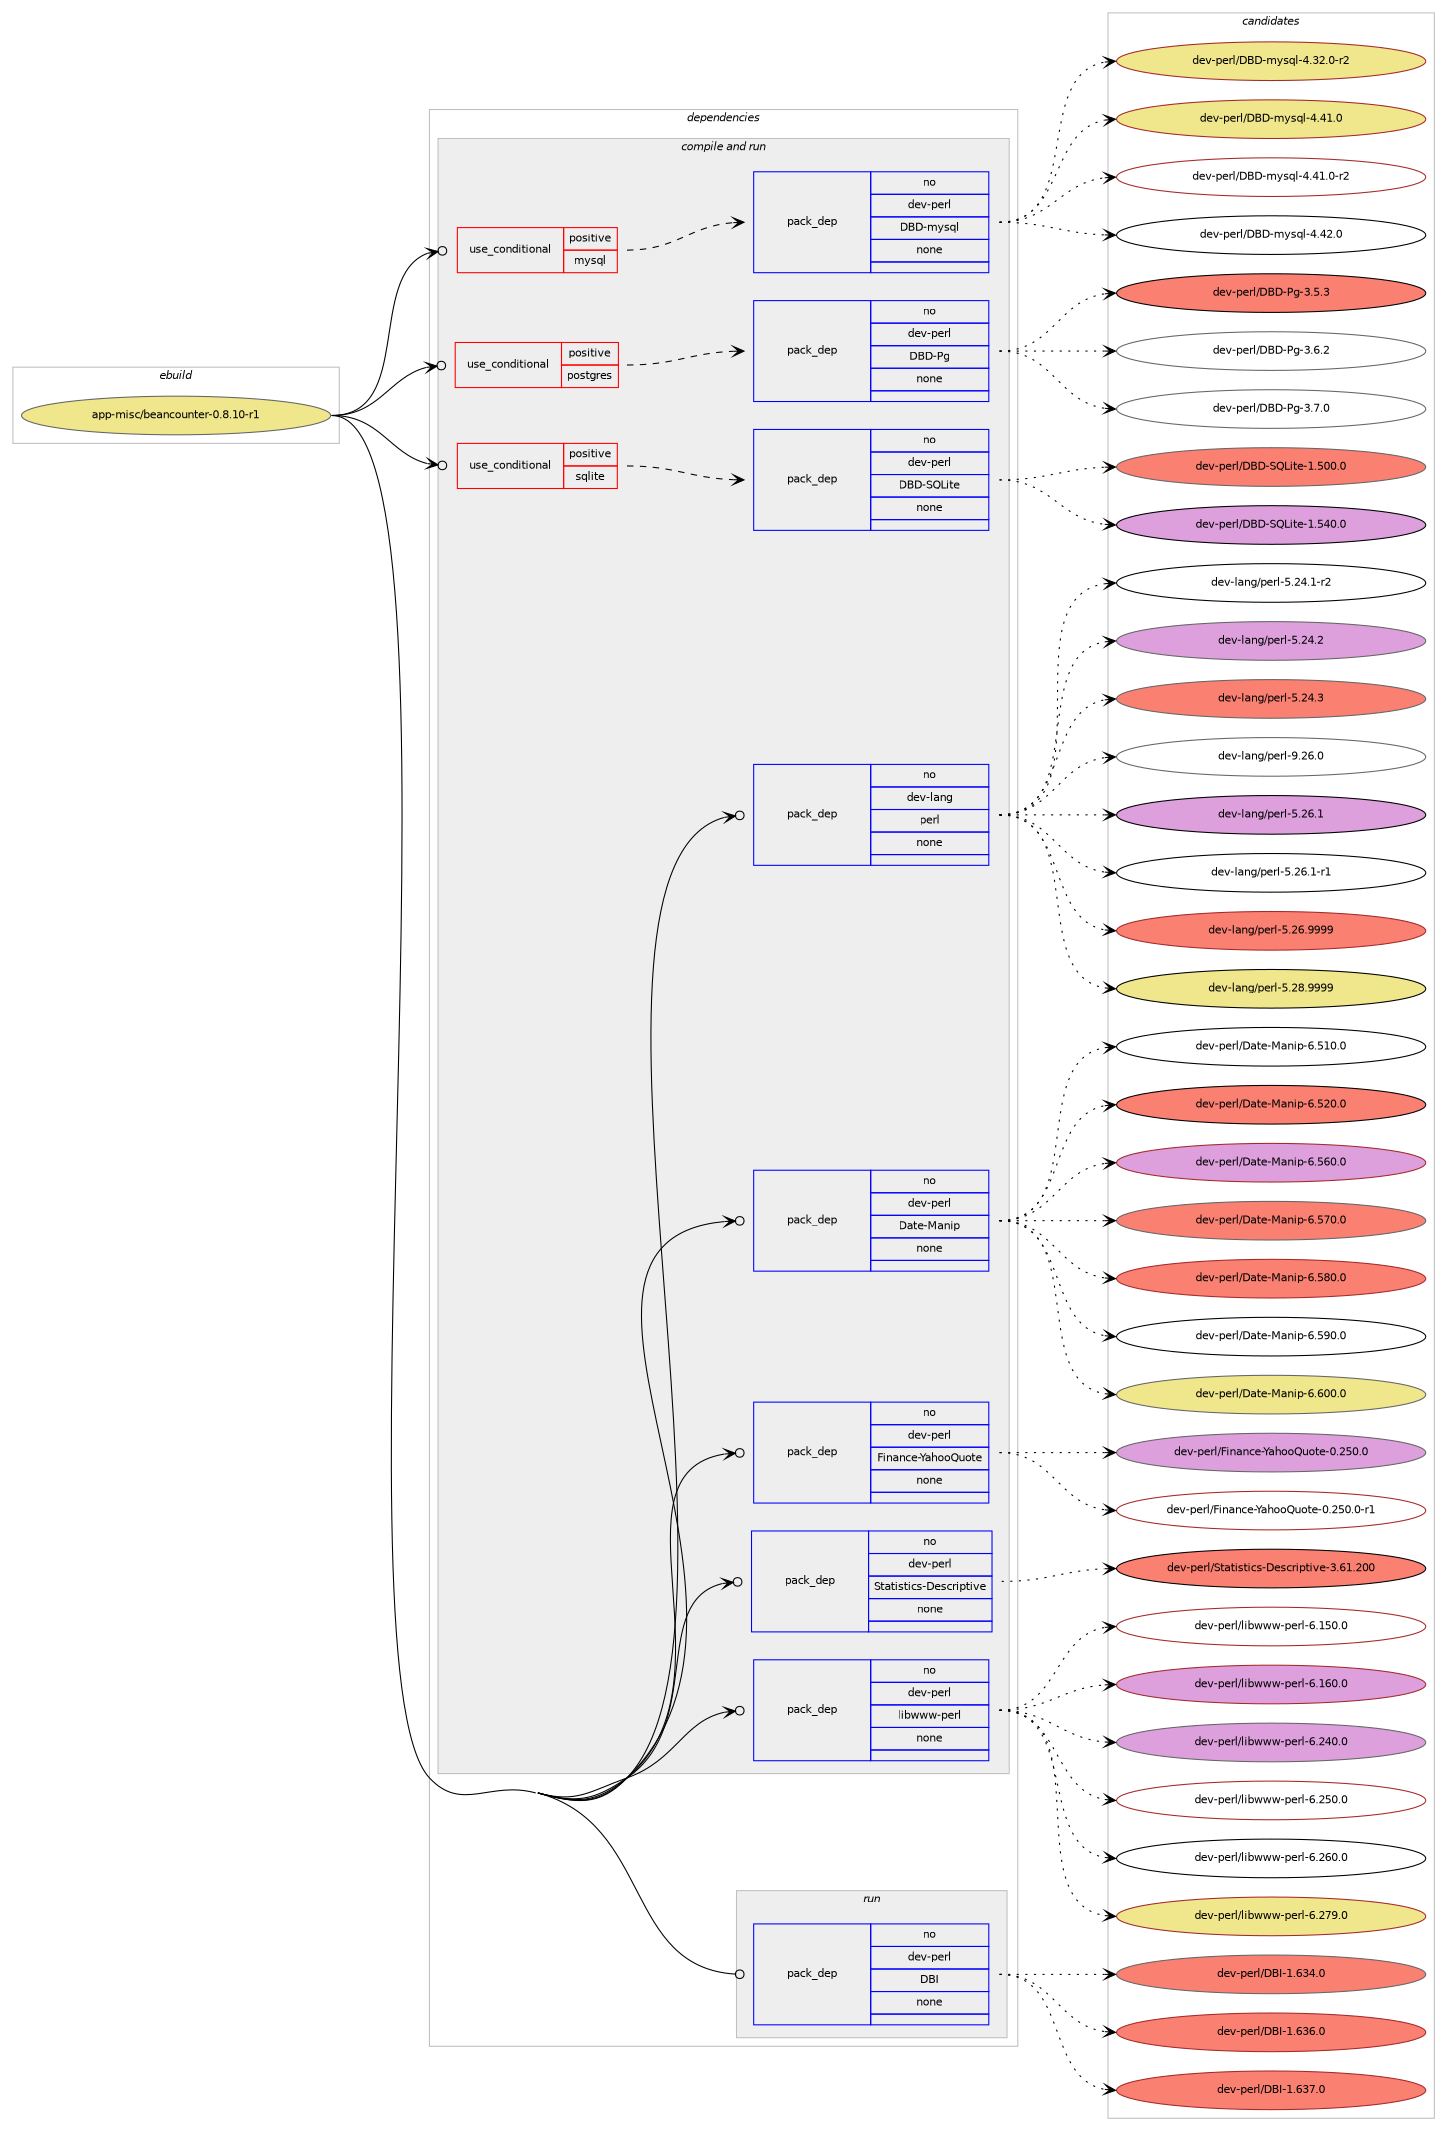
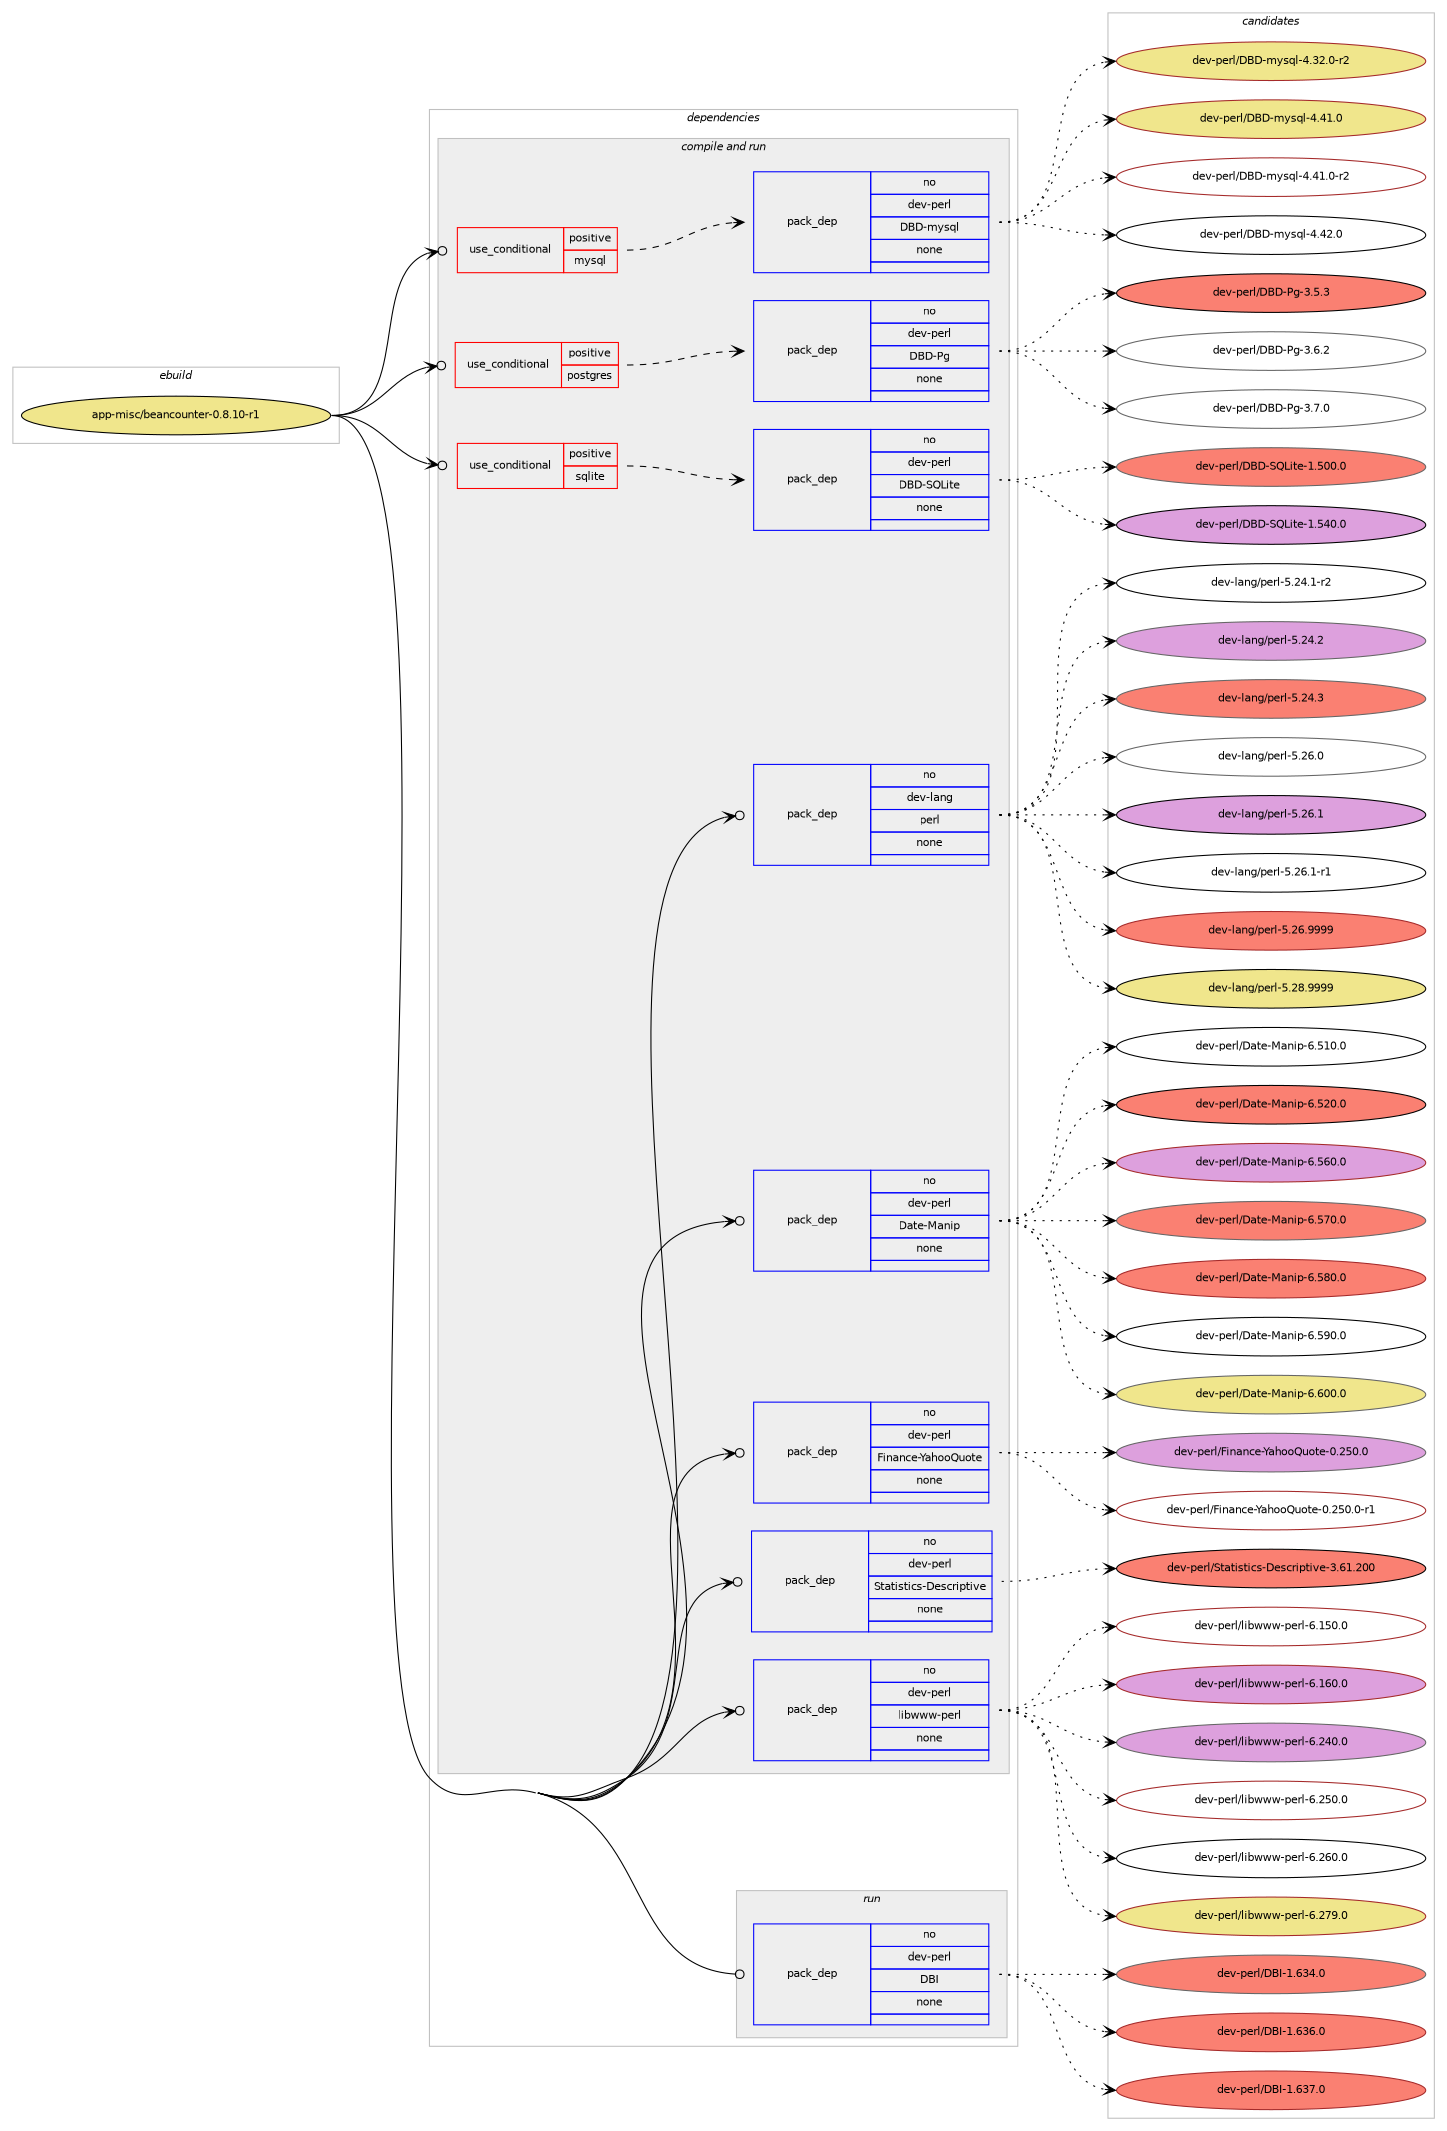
  digraph {
    compound=true
    concentrate=true
    fontname="DejaVu Sans"
    fontsize=10
    newrank=true
    rankdir=LR
    ranksep=1.5
    node [color=brown fillcolor=white fontname="DejaVu Sans" fontsize=10 style=filled]
    edge [arrowhead=vee fontname="DejaVu Sans" headport=w style=dotted tailport=e weight=100]
-   n1 [color=gray40 fillcolor=khaki label="app-misc/beancounter-0.8.10-r1" width=4]
+   n1 [color=black fillcolor=khaki label="app-misc/beancounter-0.8.10-r1" width=4]
    n2 [color=blue label=<<TABLE BORDER="0" CELLBORDER="1" CELLSPACING="0" CELLPADDING="4" WIDTH="220"><TR><TD ROWSPAN="6" CELLPADDING="30">pack_dep</TD></TR><TR><TD WIDTH="110">no</TD></TR><TR><TD>dev-perl</TD></TR><TR><TD>DBD-mysql</TD></TR><TR><TD>none</TD></TR><TR><TD></TD></TR></TABLE>> shape=none fillcolor="" style=""]
    n3 [color=red label=<<TABLE BORDER="0" CELLBORDER="1" CELLSPACING="0" CELLPADDING="4"><TR><TD ROWSPAN="3" CELLPADDING="10">use_conditional</TD></TR><TR><TD>positive</TD></TR><TR><TD>mysql</TD></TR></TABLE>> shape=none fillcolor="" style=""]
    n4 [color=blue label=<<TABLE BORDER="0" CELLBORDER="1" CELLSPACING="0" CELLPADDING="4" WIDTH="220"><TR><TD ROWSPAN="6" CELLPADDING="30">pack_dep</TD></TR><TR><TD WIDTH="110">no</TD></TR><TR><TD>dev-perl</TD></TR><TR><TD>DBD-Pg</TD></TR><TR><TD>none</TD></TR><TR><TD></TD></TR></TABLE>> shape=none fillcolor="" style=""]
    n5 [color=red label=<<TABLE BORDER="0" CELLBORDER="1" CELLSPACING="0" CELLPADDING="4"><TR><TD ROWSPAN="3" CELLPADDING="10">use_conditional</TD></TR><TR><TD>positive</TD></TR><TR><TD>postgres</TD></TR></TABLE>> shape=none fillcolor="" style=""]
    n6 [color=blue label=<<TABLE BORDER="0" CELLBORDER="1" CELLSPACING="0" CELLPADDING="4" WIDTH="220"><TR><TD ROWSPAN="6" CELLPADDING="30">pack_dep</TD></TR><TR><TD WIDTH="110">no</TD></TR><TR><TD>dev-perl</TD></TR><TR><TD>DBD-SQLite</TD></TR><TR><TD>none</TD></TR><TR><TD></TD></TR></TABLE>> shape=none fillcolor="" style=""]
    n7 [color=red label=<<TABLE BORDER="0" CELLBORDER="1" CELLSPACING="0" CELLPADDING="4"><TR><TD ROWSPAN="3" CELLPADDING="10">use_conditional</TD></TR><TR><TD>positive</TD></TR><TR><TD>sqlite</TD></TR></TABLE>> shape=none fillcolor="" style=""]
    n8 [color=blue label=<<TABLE BORDER="0" CELLBORDER="1" CELLSPACING="0" CELLPADDING="4" WIDTH="220"><TR><TD ROWSPAN="6" CELLPADDING="30">pack_dep</TD></TR><TR><TD WIDTH="110">no</TD></TR><TR><TD>dev-lang</TD></TR><TR><TD>perl</TD></TR><TR><TD>none</TD></TR><TR><TD></TD></TR></TABLE>> shape=none fillcolor="" style=""]
    n9 [color=blue label=<<TABLE BORDER="0" CELLBORDER="1" CELLSPACING="0" CELLPADDING="4" WIDTH="220"><TR><TD ROWSPAN="6" CELLPADDING="30">pack_dep</TD></TR><TR><TD WIDTH="110">no</TD></TR><TR><TD>dev-perl</TD></TR><TR><TD>Date-Manip</TD></TR><TR><TD>none</TD></TR><TR><TD></TD></TR></TABLE>> shape=none fillcolor="" style=""]
    n10 [color=blue label=<<TABLE BORDER="0" CELLBORDER="1" CELLSPACING="0" CELLPADDING="4" WIDTH="220"><TR><TD ROWSPAN="6" CELLPADDING="30">pack_dep</TD></TR><TR><TD WIDTH="110">no</TD></TR><TR><TD>dev-perl</TD></TR><TR><TD>Finance-YahooQuote</TD></TR><TR><TD>none</TD></TR><TR><TD></TD></TR></TABLE>> shape=none fillcolor="" style=""]
    n11 [color=blue label=<<TABLE BORDER="0" CELLBORDER="1" CELLSPACING="0" CELLPADDING="4" WIDTH="220"><TR><TD ROWSPAN="6" CELLPADDING="30">pack_dep</TD></TR><TR><TD WIDTH="110">no</TD></TR><TR><TD>dev-perl</TD></TR><TR><TD>Statistics-Descriptive</TD></TR><TR><TD>none</TD></TR><TR><TD></TD></TR></TABLE>> shape=none fillcolor="" style=""]
    n12 [color=blue label=<<TABLE BORDER="0" CELLBORDER="1" CELLSPACING="0" CELLPADDING="4" WIDTH="220"><TR><TD ROWSPAN="6" CELLPADDING="30">pack_dep</TD></TR><TR><TD WIDTH="110">no</TD></TR><TR><TD>dev-perl</TD></TR><TR><TD>libwww-perl</TD></TR><TR><TD>none</TD></TR><TR><TD></TD></TR></TABLE>> shape=none fillcolor="" style=""]
    n13 [color=blue label=<<TABLE BORDER="0" CELLBORDER="1" CELLSPACING="0" CELLPADDING="4" WIDTH="220"><TR><TD ROWSPAN="6" CELLPADDING="30">pack_dep</TD></TR><TR><TD WIDTH="110">no</TD></TR><TR><TD>dev-perl</TD></TR><TR><TD>DBI</TD></TR><TR><TD>none</TD></TR><TR><TD></TD></TR></TABLE>> shape=none fillcolor="" style=""]
    n14 [fillcolor=khaki label="dev-perl/DBD-mysql-4.32.0-r2" width=4]
    n15 [fillcolor=khaki label="dev-perl/DBD-mysql-4.41.0" width=4]
    n16 [label="dev-perl/DBD-mysql-4.41.0-r2" width=4]
    n17 [color=black label="dev-perl/DBD-mysql-4.42.0" width=4]
    n18 [color=black fillcolor=salmon label="dev-perl/DBD-Pg-3.5.3" width=4]
    n19 [color=gray40 label="dev-perl/DBD-Pg-3.6.2" width=4]
    n20 [color=gray40 label="dev-perl/DBD-Pg-3.7.0" width=4]
    n21 [color=gray40 fillcolor=salmon label="dev-perl/DBD-SQLite-1.500.0" width=4]
    n22 [color=black fillcolor=plum label="dev-perl/DBD-SQLite-1.540.0" width=4]
    n23 [color=black label="dev-lang/perl-5.24.1-r2" width=4]
    n24 [color=gray40 fillcolor=plum label="dev-lang/perl-5.24.2" width=4]
    n25 [color=gray40 fillcolor=salmon label="dev-lang/perl-5.24.3" width=4]
-   n26 [color=gray40 label="dev-lang/perl-9.26.0" width=4]
+   n26 [color=gray40 label="dev-lang/perl-5.26.0" width=4]
    n27 [color=black fillcolor=plum label="dev-lang/perl-5.26.1" width=4]
    n28 [color=black label="dev-lang/perl-5.26.1-r1" width=4]
    n29 [fillcolor=salmon label="dev-lang/perl-5.26.9999" width=4]
    n30 [color=black fillcolor=khaki label="dev-lang/perl-5.28.9999" width=4]
    n31 [color=black label="dev-perl/Date-Manip-6.510.0" width=4]
    n32 [color=black fillcolor=salmon label="dev-perl/Date-Manip-6.520.0" width=4]
    n33 [fillcolor=plum label="dev-perl/Date-Manip-6.560.0" width=4]
    n34 [color=gray40 fillcolor=salmon label="dev-perl/Date-Manip-6.570.0" width=4]
    n35 [fillcolor=salmon label="dev-perl/Date-Manip-6.580.0" width=4]
    n36 [color=black label="dev-perl/Date-Manip-6.590.0" width=4]
    n37 [color=gray40 fillcolor=khaki label="dev-perl/Date-Manip-6.600.0" width=4]
    n38 [color=gray40 fillcolor=plum label="dev-perl/Finance-YahooQuote-0.250.0" width=4]
    n39 [label="dev-perl/Finance-YahooQuote-0.250.0-r1" width=4]
    n40 [color=black fillcolor=salmon label="dev-perl/Statistics-Descriptive-3.61.200" width=4]
    n41 [label="dev-perl/libwww-perl-6.150.0" width=4]
    n42 [fillcolor=plum label="dev-perl/libwww-perl-6.160.0" width=4]
    n43 [color=gray40 fillcolor=plum label="dev-perl/libwww-perl-6.240.0" width=4]
    n44 [label="dev-perl/libwww-perl-6.250.0" width=4]
    n45 [color=black label="dev-perl/libwww-perl-6.260.0" width=4]
    n46 [fillcolor=khaki label="dev-perl/libwww-perl-6.279.0" width=4]
    n47 [color=gray40 fillcolor=salmon label="dev-perl/DBI-1.634.0" width=4]
    n48 [fillcolor=salmon label="dev-perl/DBI-1.636.0" width=4]
    n49 [fillcolor=salmon label="dev-perl/DBI-1.637.0" width=4]
    subgraph cluster_1 {
      color=gray
      label=<<i>ebuild</i>>
      rank=same
      n1
    }
    subgraph cluster_2 {
      color=gray
      label=<<i>dependencies</i>>
      subgraph cluster_3 {
        color=gray
        fillcolor="#eeeeee"
        label=<<i>compile</i>>
        style=filled
      }
      subgraph cluster_4 {
        color=gray
        fillcolor="#eeeeee"
        label=<<i>compile and run</i>>
        style=filled
        subgraph sub_5 {
          color=gray
          fillcolor="#eeeeee"
          label=<<i>compile and run</i>>
          style=filled
          n3
          subgraph sub_6 {
            color=gray
            fillcolor="#eeeeee"
            label=<<i>compile and run</i>>
            style=filled
            n2
          }
        }
        subgraph sub_7 {
          color=gray
          fillcolor="#eeeeee"
          label=<<i>compile and run</i>>
          style=filled
          n5
          subgraph sub_8 {
            color=gray
            fillcolor="#eeeeee"
            label=<<i>compile and run</i>>
            style=filled
            n4
          }
        }
        subgraph sub_9 {
          color=gray
          fillcolor="#eeeeee"
          label=<<i>compile and run</i>>
          style=filled
          n7
          subgraph sub_10 {
            color=gray
            fillcolor="#eeeeee"
            label=<<i>compile and run</i>>
            style=filled
            n6
          }
        }
        subgraph sub_11 {
          color=gray
          fillcolor="#eeeeee"
          label=<<i>compile and run</i>>
          style=filled
          n8
        }
        subgraph sub_12 {
          color=gray
          fillcolor="#eeeeee"
          label=<<i>compile and run</i>>
          style=filled
          n9
        }
        subgraph sub_13 {
          color=gray
          fillcolor="#eeeeee"
          label=<<i>compile and run</i>>
          style=filled
          n10
        }
        subgraph sub_14 {
          color=gray
          fillcolor="#eeeeee"
          label=<<i>compile and run</i>>
          style=filled
          n11
        }
        subgraph sub_15 {
          color=gray
          fillcolor="#eeeeee"
          label=<<i>compile and run</i>>
          style=filled
          n12
        }
      }
      subgraph cluster_16 {
        color=gray
        fillcolor="#eeeeee"
        label=<<i>run</i>>
        style=filled
        subgraph sub_17 {
          color=gray
          fillcolor="#eeeeee"
          label=<<i>run</i>>
          style=filled
          n13
        }
      }
    }
    subgraph cluster_18 {
      color=gray
      label=<<i>candidates</i>>
      rank=same
      subgraph sub_19 {
        color=black
        label=<<i>candidates</i>>
        nodesep=1
        rank=same
        n14
        n15
        n16
        n17
      }
      subgraph sub_20 {
        color=black
        label=<<i>candidates</i>>
        nodesep=1
        rank=same
        n18
        n19
        n20
      }
      subgraph sub_21 {
        color=black
        label=<<i>candidates</i>>
        nodesep=1
        rank=same
        n21
        n22
      }
      subgraph sub_22 {
        color=black
        label=<<i>candidates</i>>
        nodesep=1
        rank=same
        n23
        n24
        n25
        n26
        n27
        n28
        n29
        n30
      }
      subgraph sub_23 {
        color=black
        label=<<i>candidates</i>>
        nodesep=1
        rank=same
        n31
        n32
        n33
        n34
        n35
        n36
        n37
      }
      subgraph sub_24 {
        color=black
        label=<<i>candidates</i>>
        nodesep=1
        rank=same
        n38
        n39
      }
      subgraph sub_25 {
        color=black
        label=<<i>candidates</i>>
        nodesep=1
        rank=same
        n40
      }
      subgraph sub_26 {
        color=black
        label=<<i>candidates</i>>
        nodesep=1
        rank=same
        n41
        n42
        n43
        n44
        n45
        n46
      }
      subgraph sub_27 {
        color=black
        label=<<i>candidates</i>>
        nodesep=1
        rank=same
        n47
        n48
        n49
      }
    }
    n1 -> n3 [arrowhead=odotvee style=solid weight=20]
    n1 -> n5 [arrowhead=odotvee style=solid weight=20]
    n1 -> n7 [arrowhead=odotvee style=solid weight=20]
    n1 -> n8 [arrowhead=odotvee style=solid weight=20]
    n1 -> n9 [arrowhead=odotvee style=solid weight=20]
    n1 -> n10 [arrowhead=odotvee style=solid weight=20]
    n1 -> n11 [arrowhead=odotvee style=solid weight=20]
    n1 -> n12 [arrowhead=odotvee style=solid weight=20]
    n1 -> n13 [arrowhead=odot style=solid weight=20]
    n2 -> n14
    n2 -> n15
    n2 -> n16
    n2 -> n17
    n3 -> n2 [style=dashed weight=20]
    n4 -> n18
    n4 -> n19
    n4 -> n20
    n5 -> n4 [style=dashed weight=20]
    n6 -> n21
    n6 -> n22
    n7 -> n6 [style=dashed weight=20]
    n8 -> n23
    n8 -> n24
    n8 -> n25
    n8 -> n26
    n8 -> n27
    n8 -> n28
    n8 -> n29
    n8 -> n30
    n9 -> n31
    n9 -> n32
    n9 -> n33
    n9 -> n34
    n9 -> n35
    n9 -> n36
    n9 -> n37
    n10 -> n38
    n10 -> n39
    n11 -> n40
    n12 -> n41
    n12 -> n42
    n12 -> n43
    n12 -> n44
    n12 -> n45
    n12 -> n46
    n13 -> n47
    n13 -> n48
    n13 -> n49
  }
